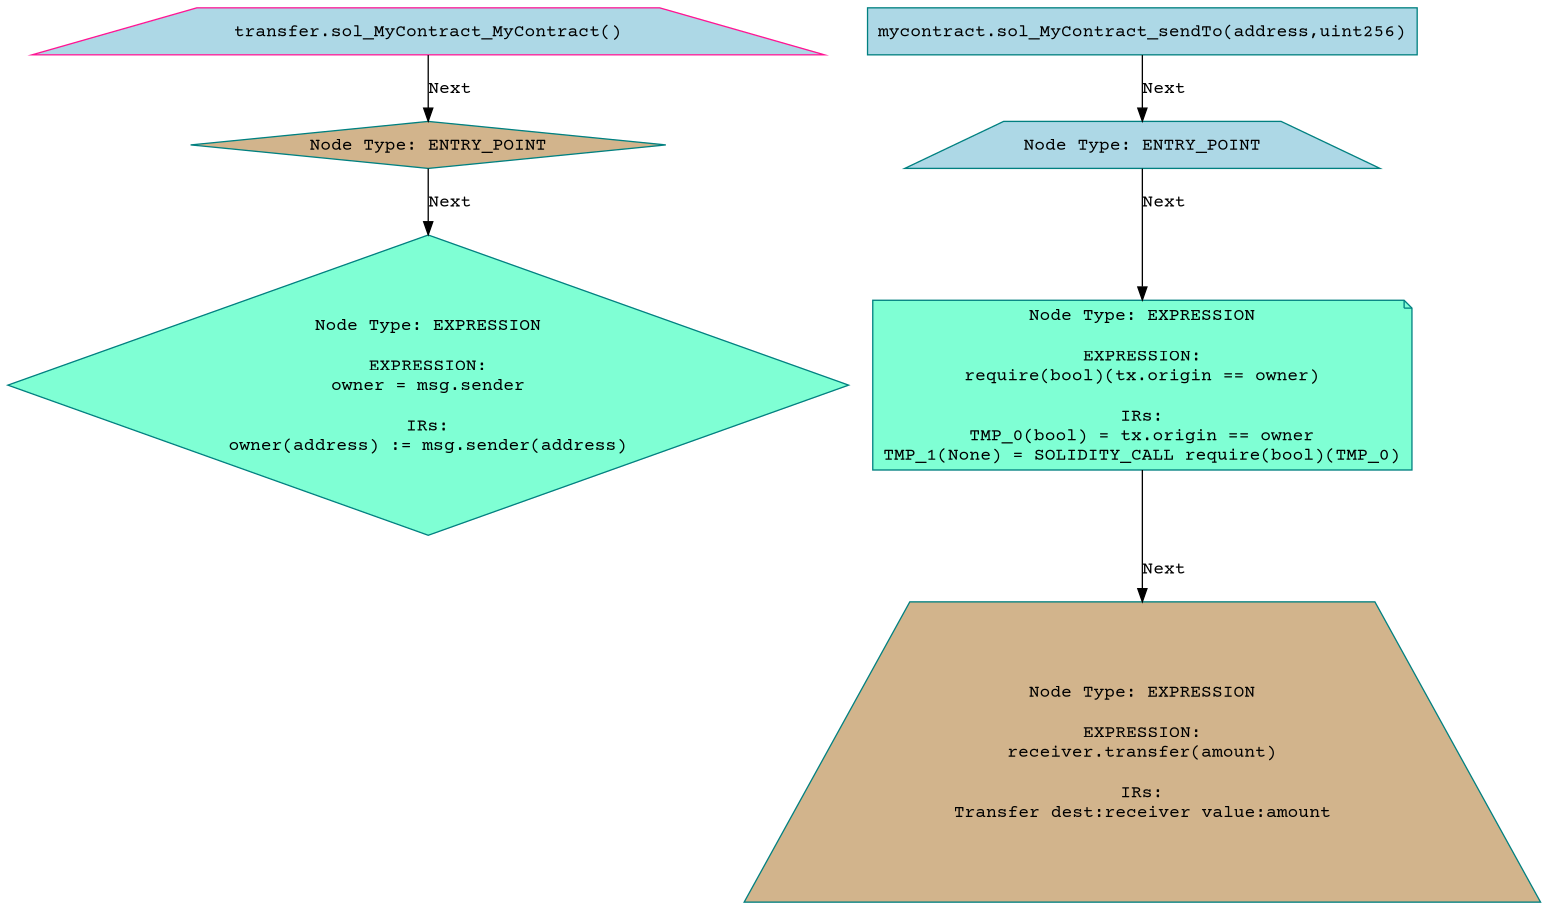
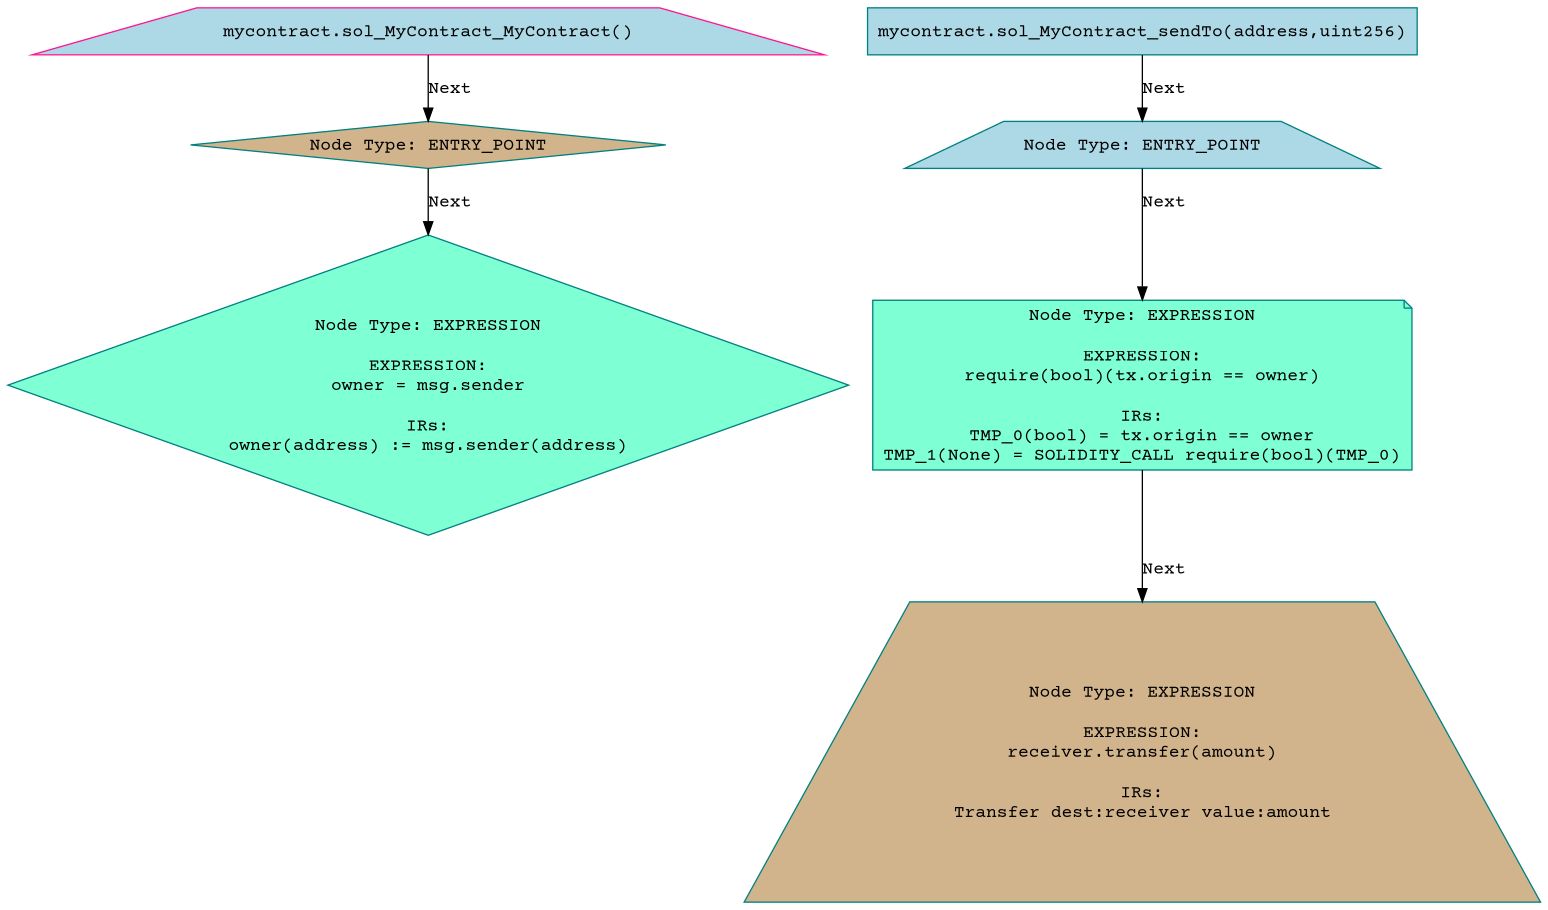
  digraph {
    fontname="Courier Prime"
    node [contract_name=MyContract function_fullname="sendTo(address,uint256)" node_expression=None node_info_vulnerabilities=None node_irs=None node_source_code_lines="[14, 15, 16]" node_type=EXPRESSION source_file="mycontract.sol" style=filled fillcolor=lightblue color=teal shape=trapezium fontname="Courier Prime"]
    edge [edge_type=next fontname="Courier Prime"]
    n1 [function_fullname="MyContract()" label="Node Type: ENTRY_POINT\n" node_type=ENTRY_POINT fillcolor=tan shape=diamond]
    n2 [function_fullname="MyContract()" label="Node Type: EXPRESSION\n\nEXPRESSION:\nowner = msg.sender\n\nIRs:\nowner(address) := msg.sender(address)" node_expression="owner = msg.sender" node_irs="owner(address) := msg.sender(address)" node_source_code_lines="[15]" fillcolor=aquamarine shape=diamond]
-   n3 [function_fullname="MyContract()" label="transfer.sol_MyContract_MyContract()" node_type=FUNCTION_NAME color=deeppink]
+   n3 [function_fullname="MyContract()" label="mycontract.sol_MyContract_MyContract()" node_type=FUNCTION_NAME color=deeppink]
    n4 [label="Node Type: ENTRY_POINT\n" node_info_vulnerabilities="[{'lines': [20], 'category': 'access_control'}]" node_source_code_lines="[18, 19, 20, 21, 22]" node_type=ENTRY_POINT]
    n5 [label="Node Type: EXPRESSION\n\nEXPRESSION:\nrequire(bool)(tx.origin == owner)\n\nIRs:\nTMP_0(bool) = tx.origin == owner\nTMP_1(None) = SOLIDITY_CALL require(bool)(TMP_0)" node_expression="require(bool)(tx.origin == owner)" node_info_vulnerabilities="[{'lines': [20], 'category': 'access_control'}]" node_irs="TMP_0(bool) = tx.origin == owner\nTMP_1(None) = SOLIDITY_CALL require(bool)(TMP_0)" node_source_code_lines="[20]" fillcolor=aquamarine shape=note]
    n6 [label="Node Type: EXPRESSION\n\nEXPRESSION:\nreceiver.transfer(amount)\n\nIRs:\nTransfer dest:receiver value:amount" node_expression="receiver.transfer(amount)" node_irs="Transfer dest:receiver value:amount" node_source_code_lines="[21]" fillcolor=tan]
    n7 [label="mycontract.sol_MyContract_sendTo(address,uint256)" node_info_vulnerabilities="[{'lines': [20], 'category': 'access_control'}]" node_source_code_lines="[18, 19, 20, 21, 22]" node_type=FUNCTION_NAME shape=box]
    n1 -> n2 [label=Next]
    n3 -> n1 [label=Next]
    n4 -> n5 [label=Next]
    n5 -> n6 [label=Next]
    n7 -> n4 [label=Next]
  }
